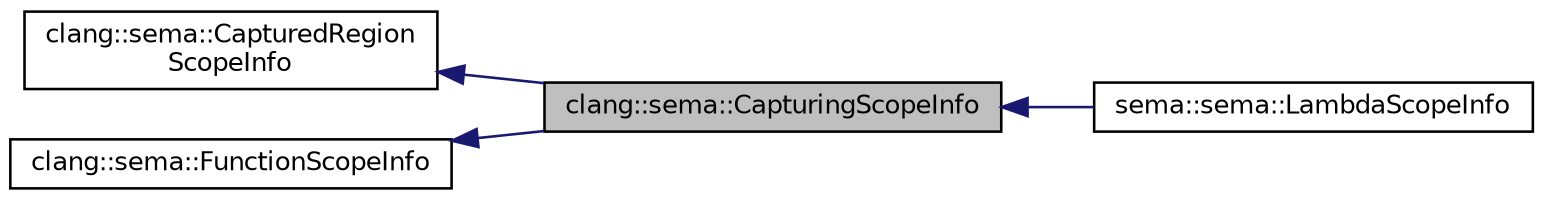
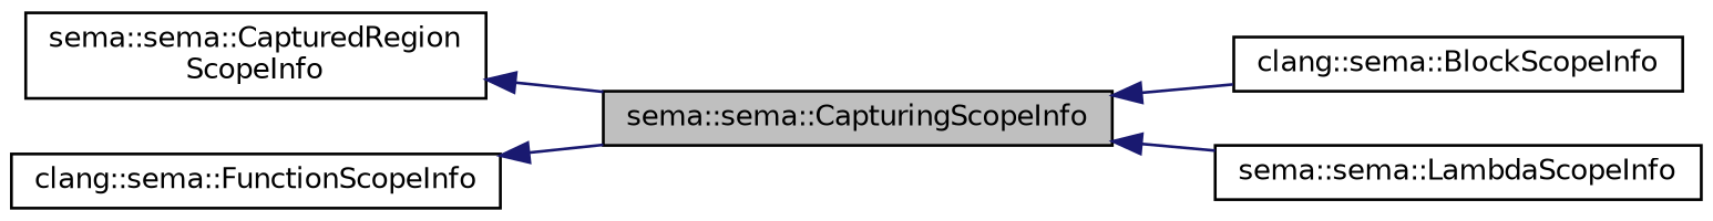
  digraph {
    rankdir=LR
    node [color=black fontname=Helvetica fontsize=10 shape=record]
    edge [color=midnightblue dir=back fontname=Helvetica fontsize=10 labelfontname=Helvetica labelfontsize=10 style=solid]
-   n1 [fillcolor=grey75 fontcolor=black height=0.2 label="clang::sema::CapturingScopeInfo" style=filled width=0.4]
+   n1 [fillcolor=grey75 fontcolor=black height=0.2 label="sema::sema::CapturingScopeInfo" style=filled width=0.4]
+   n2 [height=0.2 label="clang::sema::BlockScopeInfo" width=0.4]
    n3 [height=0.2 label="sema::sema::LambdaScopeInfo" width=0.4]
-   n4 [height=0.2 label="clang::sema::CapturedRegion\lScopeInfo" width=0.4]
+   n4 [height=0.2 label="sema::sema::CapturedRegion\lScopeInfo" width=0.4]
    n5 [height=0.2 label="clang::sema::FunctionScopeInfo" width=0.4]
+   n1 -> n2
    n1 -> n3
    n4 -> n1
    n5 -> n1
  }
